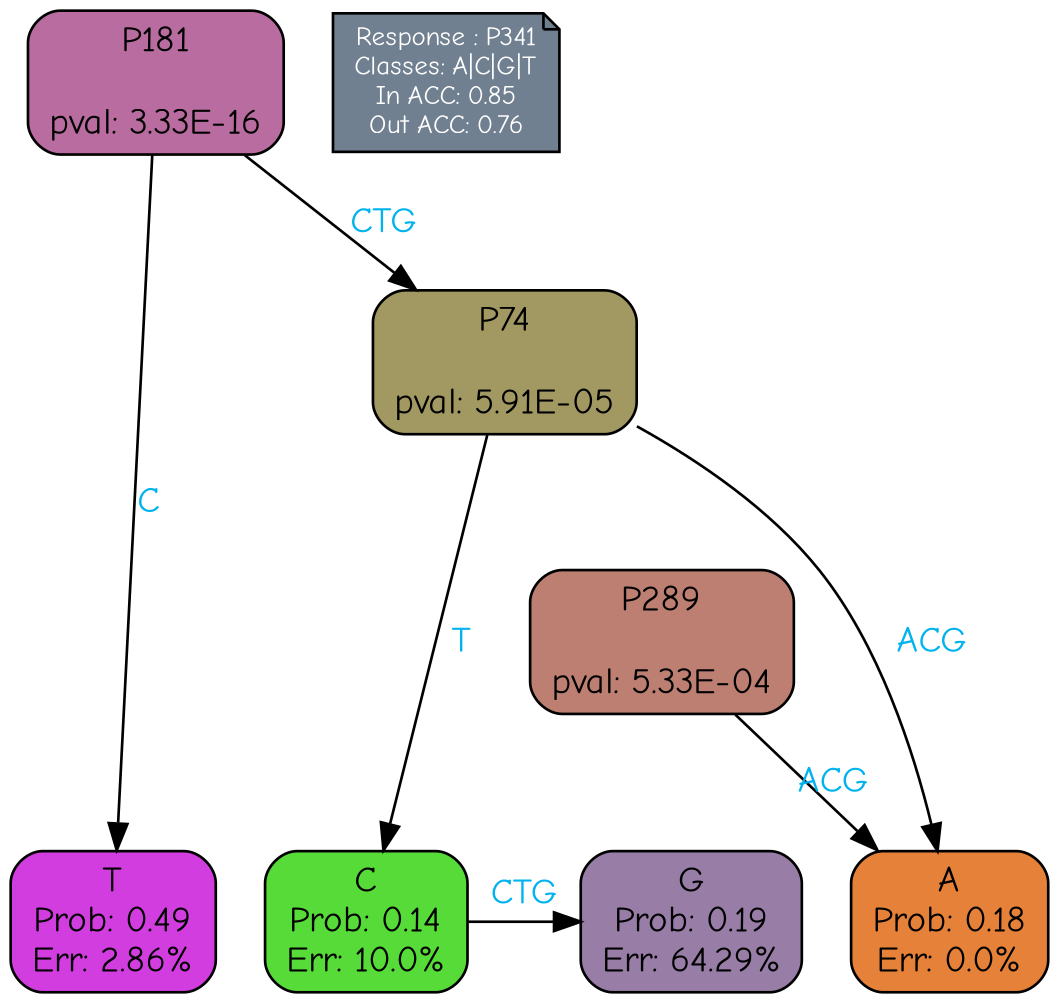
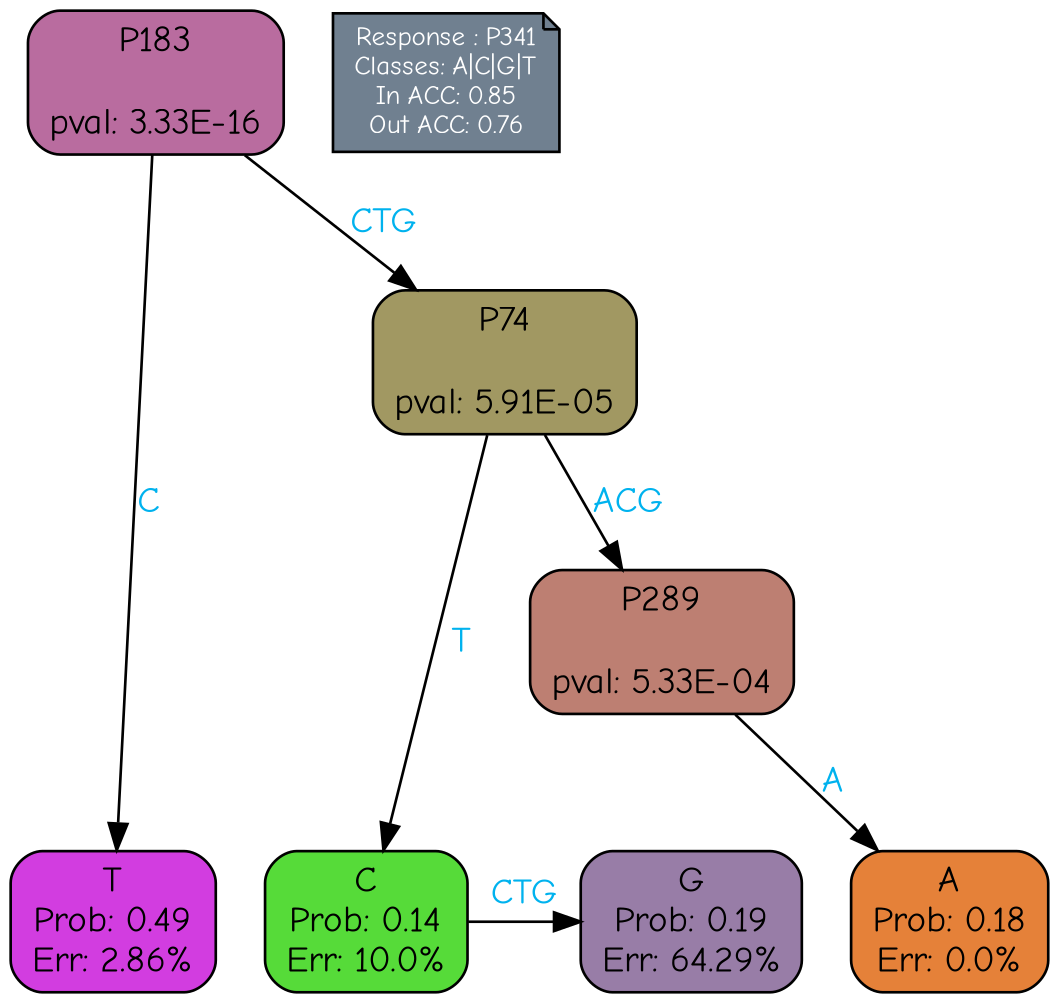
  digraph {
    fontname="Comic Neue"
    ranksep=equally
    splines=polylines
    node [color=black fontname="Comic Neue" shape=box style="filled, rounded"]
    edge [fontcolor=deepskyblue2 fontname="Comic Neue"]
    n1 [fillcolor="#e58139" label="A\nProb: 0.18\nErr: 0.0%"]
    n2 [fillcolor="#987da7" label="G\nProb: 0.19\nErr: 64.29%"]
    n3 [fillcolor="#56db39" label="C\nProb: 0.14\nErr: 10.0%"]
    n4 [fillcolor="#d23de0" label="T\nProb: 0.49\nErr: 2.86%"]
    n5 [align=left fillcolor=slategray fontcolor=white fontsize=10 label="Response : P341\nClasses: A|C|G|T\nIn ACC: 0.85\nOut ACC: 0.76\n" shape=note style=filled]
-   n6 [fillcolor="#b96c9f" label="P181\n\npval: 3.33E-16"]
+   n6 [fillcolor="#b96c9f" label="P183\n\npval: 3.33E-16"]
    n7 [fillcolor="#a19862" label="P74\n\npval: 5.91E-05"]
    n8 [fillcolor="#bd7f72" label="P289\n\npval: 5.33E-04"]
    subgraph sub_1 {
      rank=same
      n1
      n2
      n3
      n4
    }
    subgraph sub_2 {
      rank=same
      n5
      n6
    }
    n3 -> n2 [label=CTG]
    n6 -> n4 [label=C]
    n6 -> n7 [label=CTG]
    n7 -> n3 [label=T]
-   n7 -> n1 [label=ACG]
-   n8 -> n1 [label=ACG]
+   n7 -> n8 [label=ACG]
+   n8 -> n1 [label=A]
  }
